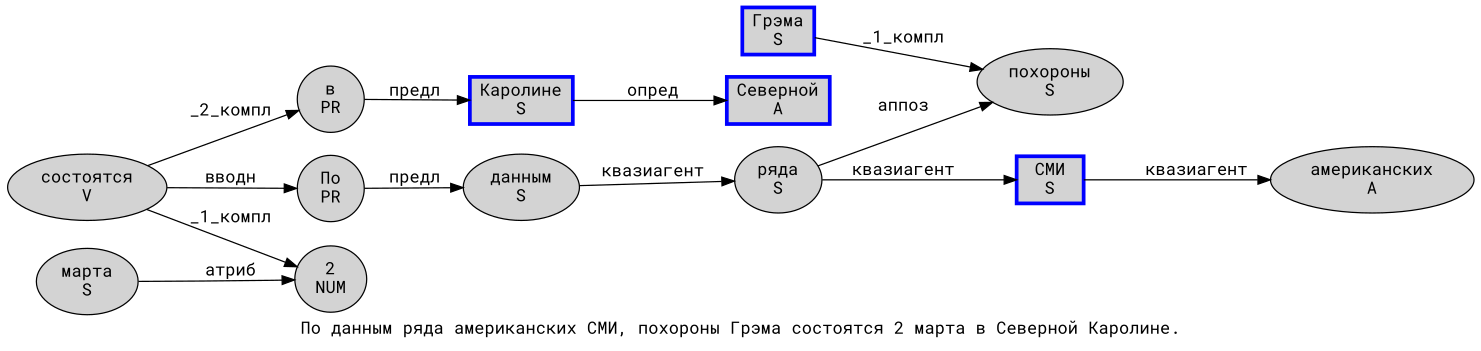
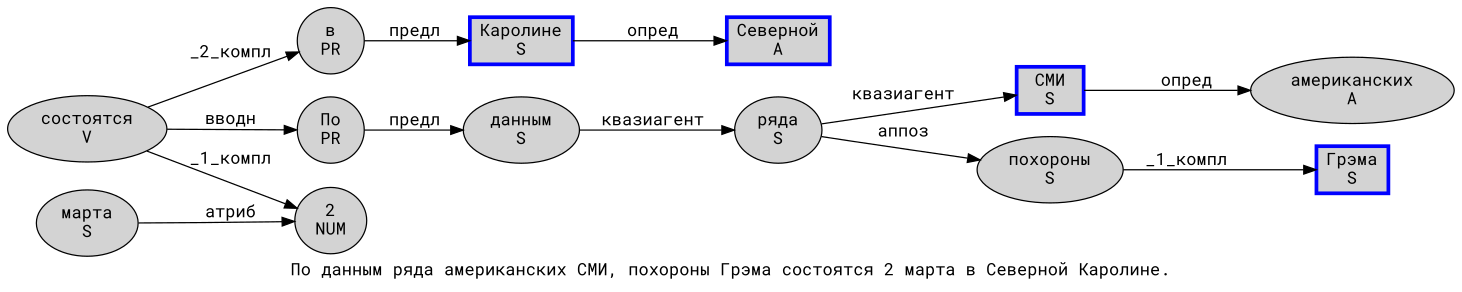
  digraph {
    fontname="Roboto Mono"
    label="По данным ряда американских СМИ, похороны Грэма состоятся 2 марта в Северной Каролине."
    rankdir=LR
    node [fillcolor=lightgray fontname="Roboto Mono" penwidth=1 shape=ellipse style=filled]
    edge [fontname="Roboto Mono"]
    n1 [label="По\nPR"]
    n2 [label="данным\nS"]
    n3 [label="ряда\nS"]
    n4 [color=blue label="СМИ\nS" penwidth=3 shape=box]
    n5 [label="похороны\nS"]
    n6 [label="американских\nA"]
    n7 [color=blue label="Грэма\nS" penwidth=3 shape=box]
    n8 [label="состоятся\nV"]
    n9 [label="2\nNUM"]
    n10 [label="в\nPR"]
    n11 [color=blue label="Каролине\nS" penwidth=3 shape=box]
    n12 [label="марта\nS"]
    n13 [color=blue label="Северной\nA" penwidth=3 shape=box]
    n1 -> n2 [label="предл"]
    n2 -> n3 [label="квазиагент"]
    n3 -> n4 [label="квазиагент"]
    n3 -> n5 [label="аппоз"]
-   n4 -> n6 [label="квазиагент"]
-   n7 -> n5 [label="_1_компл"]
+   n4 -> n6 [label="опред"]
+   n5 -> n7 [label="_1_компл"]
    n8 -> n1 [label="вводн"]
    n8 -> n9 [label="_1_компл"]
    n8 -> n10 [label="_2_компл"]
    n10 -> n11 [label="предл"]
    n11 -> n13 [label="опред"]
    n12 -> n9 [label="атриб"]
  }
